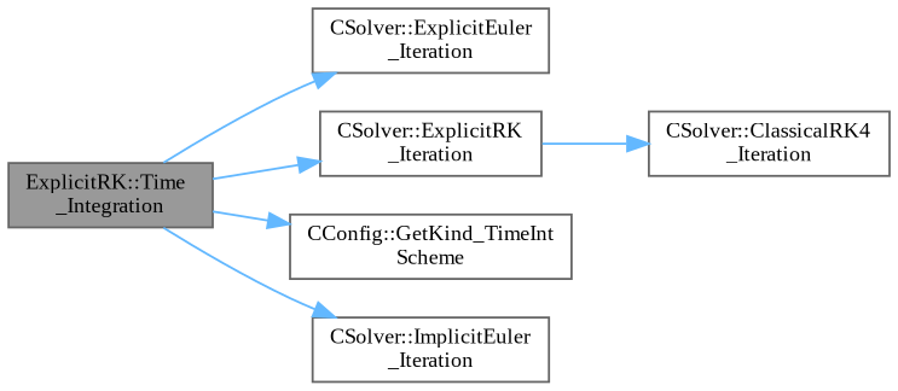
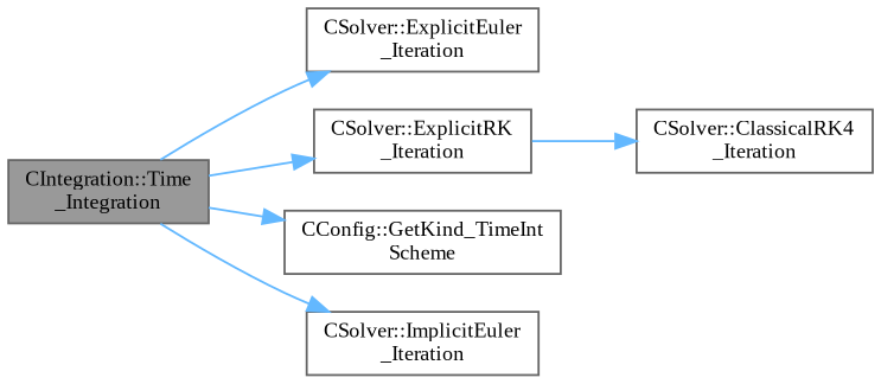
  digraph {
    fontname="Liberation Serif"
    rankdir=LR
    node [color=grey40 fillcolor=white fontname="Liberation Serif" fontsize=10 shape=box style=filled]
    edge [color=steelblue1 fontname="Liberation Serif" fontsize=10 labelfontname=Helvetica labelfontsize=10 style=solid]
-   n1 [color=gray40 fillcolor=grey60 fontcolor=black height=0.2 label="ExplicitRK::Time\l_Integration" width=0.4]
+   n1 [color=gray40 fillcolor=grey60 fontcolor=black height=0.2 label="CIntegration::Time\l_Integration" width=0.4]
    n2 [height=0.2 label="CSolver::ExplicitEuler\l_Iteration" width=0.4]
    n3 [height=0.2 label="CSolver::ExplicitRK\l_Iteration" width=0.4]
    n4 [height=0.2 label="CConfig::GetKind_TimeInt\lScheme" width=0.4]
    n5 [height=0.2 label="CSolver::ImplicitEuler\l_Iteration" width=0.4]
    n6 [height=0.2 label="CSolver::ClassicalRK4\l_Iteration" width=0.4]
    n1 -> n2
    n1 -> n3
    n1 -> n4
    n1 -> n5
    n3 -> n6
  }
